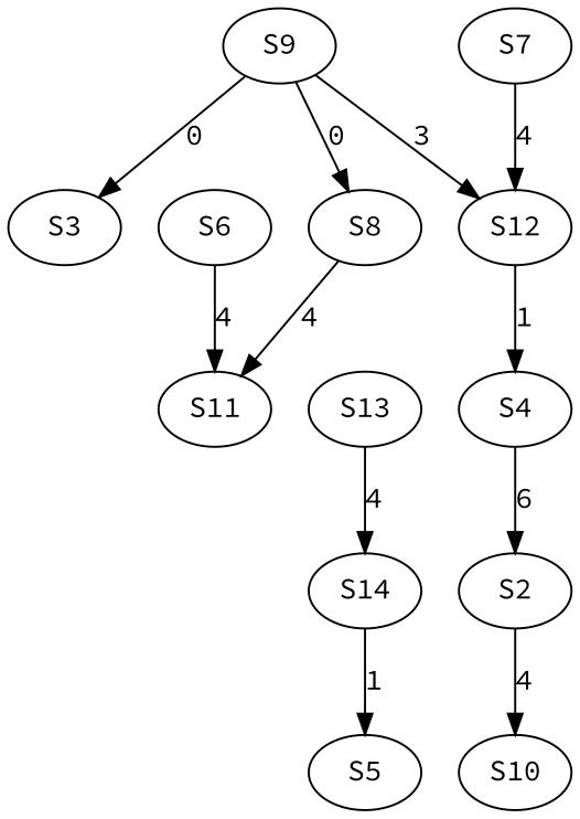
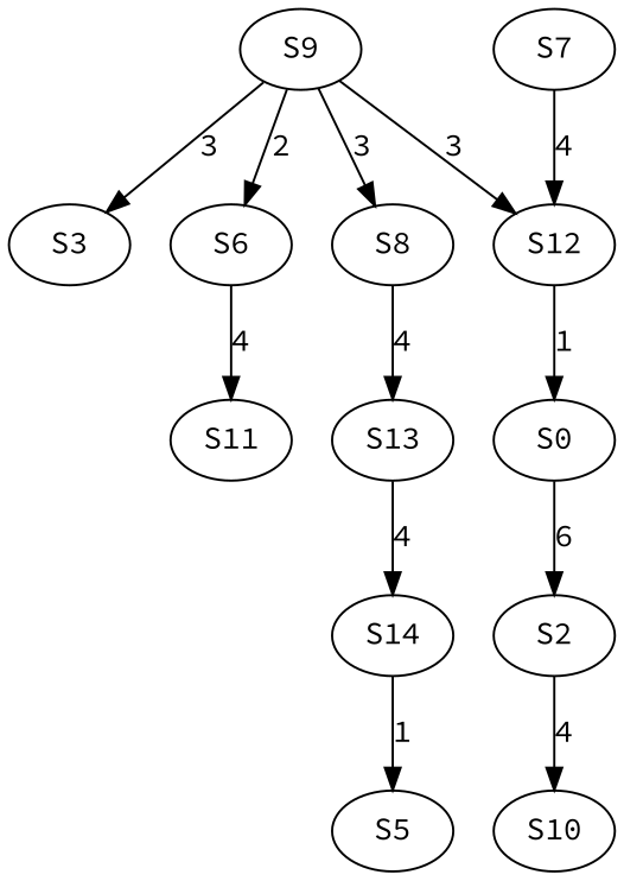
  strict digraph {
    fontname="Source Code Pro"
    node [fontname="Source Code Pro"]
    edge [fontname="Source Code Pro"]
-   S4
+   S4 [label=S0]
    S2
    S10
    S9
    S3
    S6
    S8
    S12
    S11
    S13
    S14
    S5
    S7
    S4 -> S2 [label=6]
    S2 -> S10 [label=4]
-   S9 -> S3 [label=0]
-   S9 -> S8 [label=0]
+   S9 -> S3 [label=3]
+   S9 -> S6 [label=2]
+   S9 -> S8 [label=3]
    S9 -> S12 [label=3]
    S6 -> S11 [label=4]
-   S8 -> S11 [label=4]
+   S8 -> S13 [label=4]
    S12 -> S4 [label=1]
    S13 -> S14 [label=4]
    S14 -> S5 [label=1]
    S7 -> S12 [label=4]
  }
